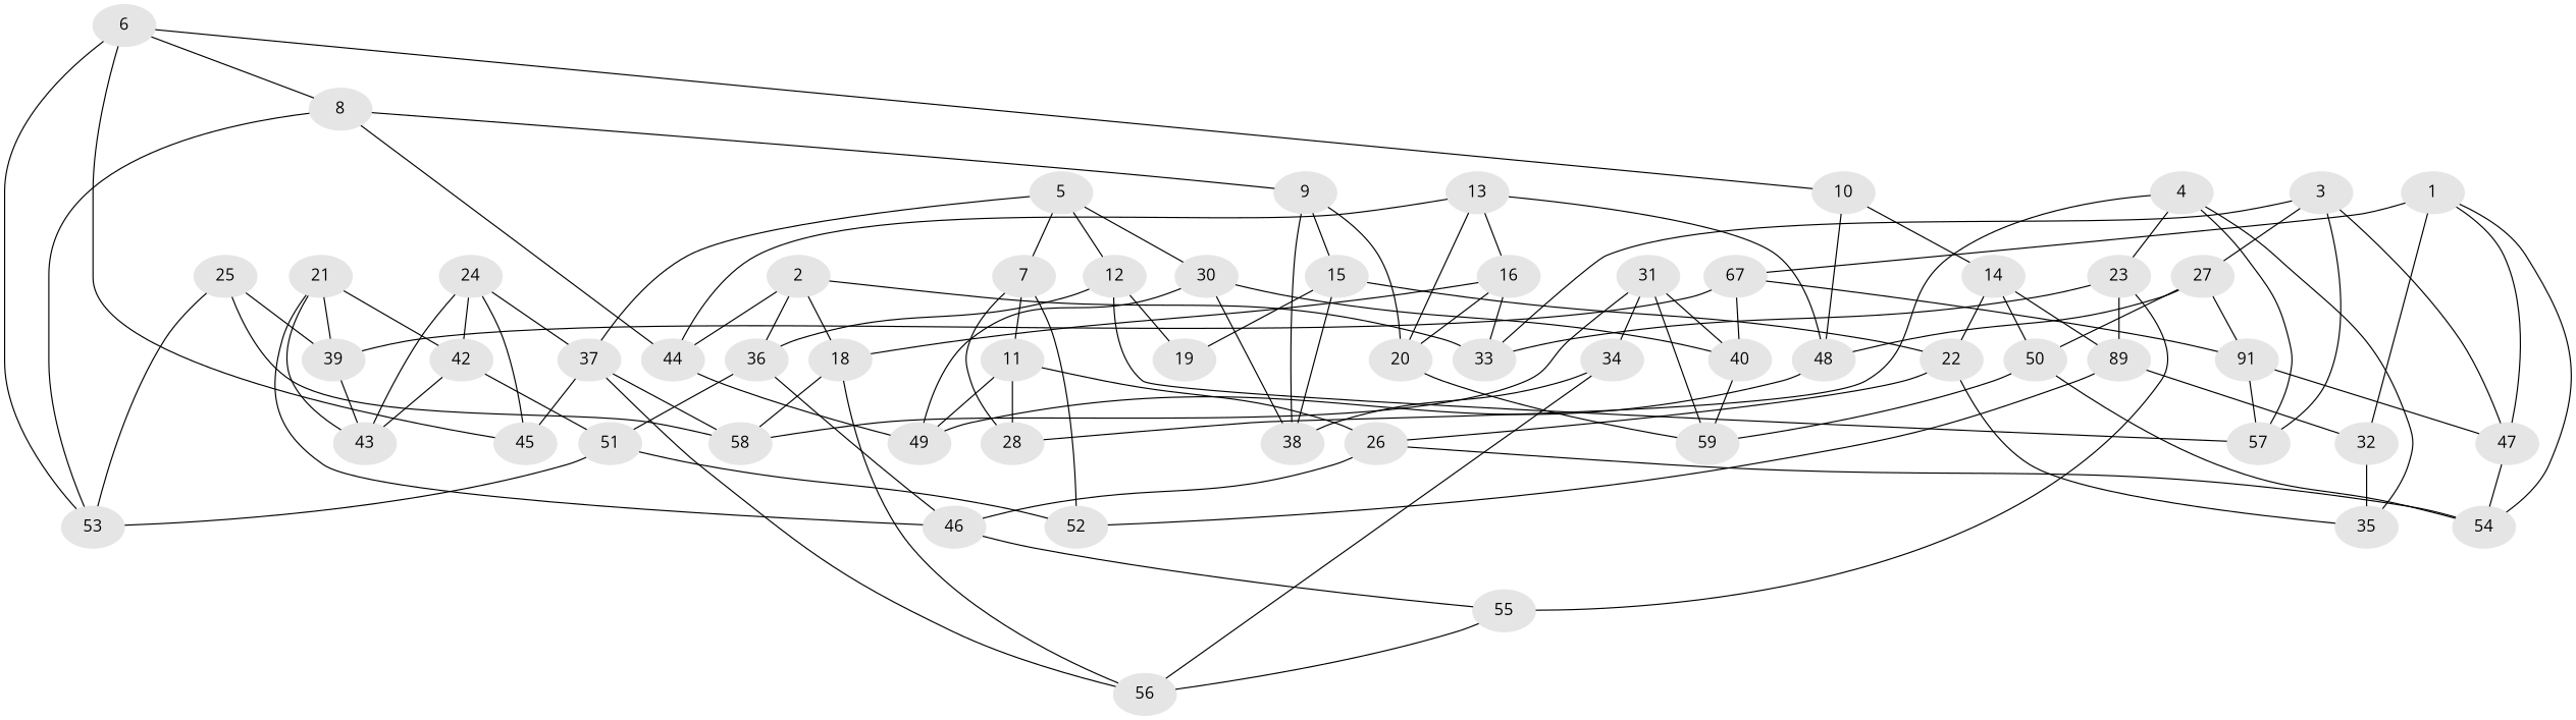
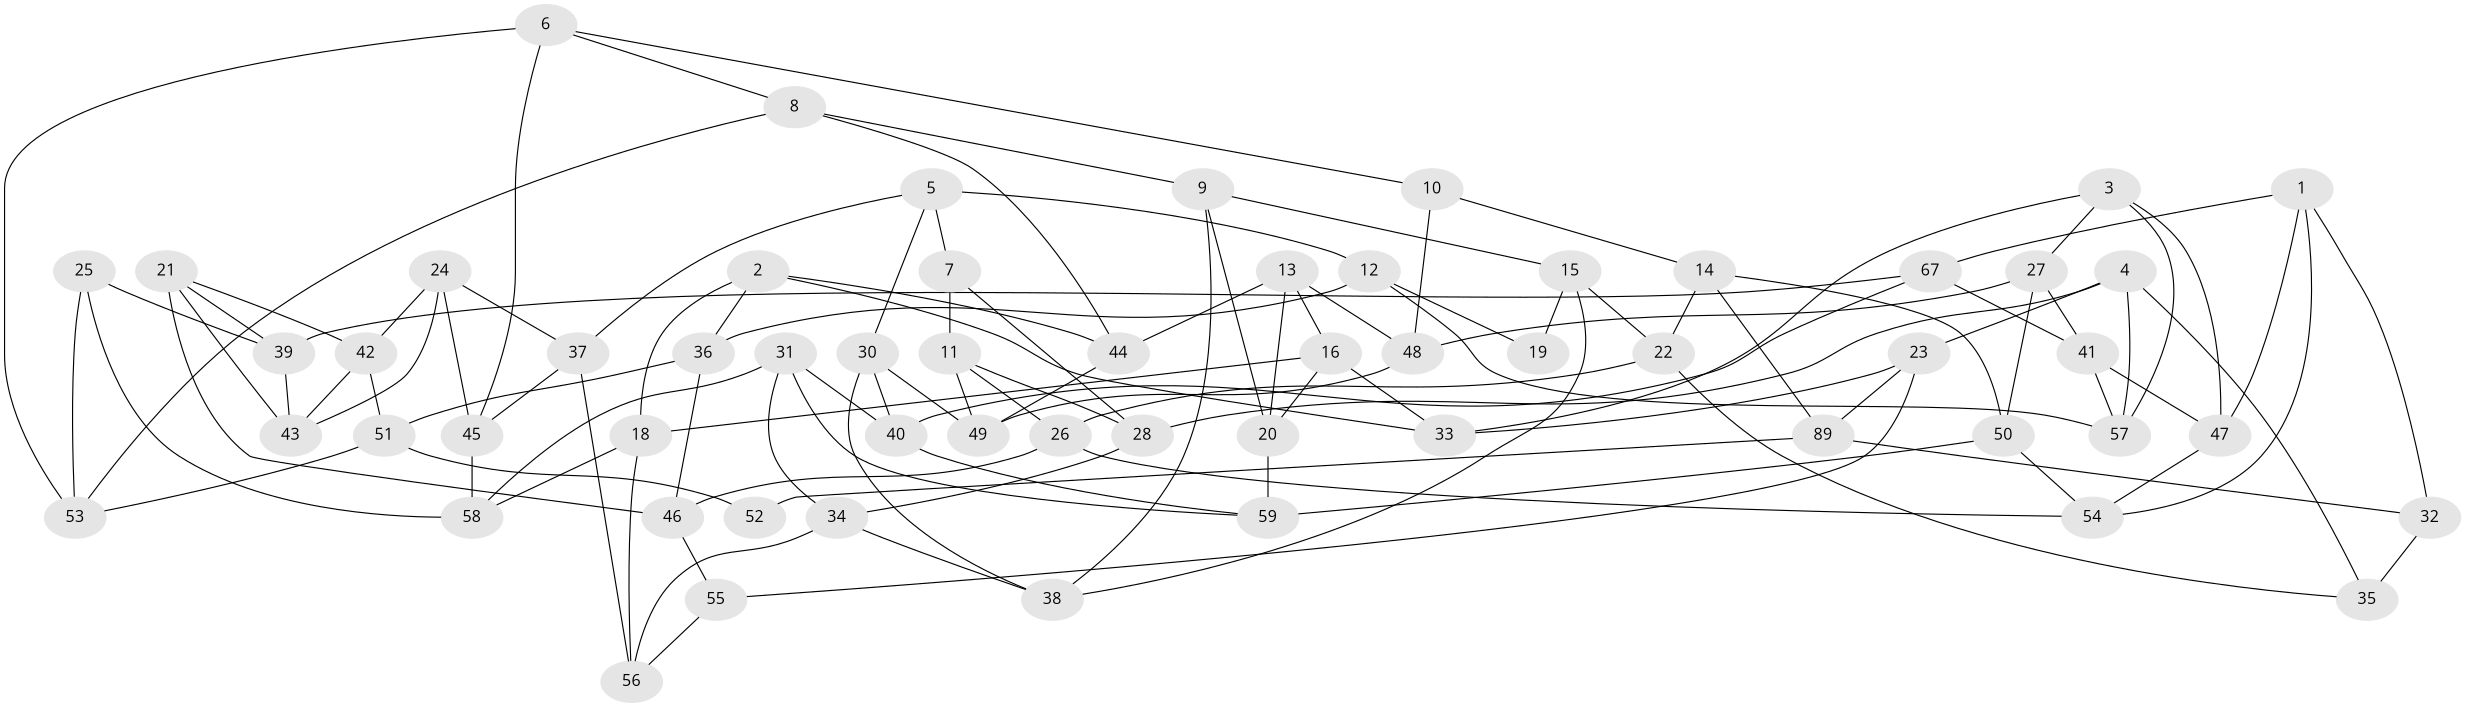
  graph {
    fontname="Open Sans"
    node [color=gray90 fontname="Open Sans" style=filled]
    edge [fontname="Open Sans"]
    n1 [label=67]
    1
    32
    47
    54
    39
    40
-   41 [label=91]
+   41
    35
    2
    18
    33
    36
    44
    56
    58
    46
    51
    49
    3
    27
    57
    48
    50
    4
    23
    28
    n28 [label=89]
    55
    34
    5
    7
    12
    30
    37
    11
    52
    19
    38
    45
    6
    8
    10
    53
    9
    14
    26
    15
    20
    22
    59
    25
    13
    16
    43
    21
    42
    24
    31
    n1 -- 39
    n1 -- 40
    n1 -- 41
    1 -- n1
    1 -- 32
    1 -- 47
    1 -- 54
    32 -- 35
    47 -- 54
    39 -- 43
    40 -- 59
    41 -- 47
    41 -- 57
    2 -- 18
    2 -- 33
    2 -- 36
    2 -- 44
    18 -- 56
    18 -- 58
    36 -- 46
    36 -- 51
    44 -- 49
    46 -- 55
    51 -- 52
    51 -- 53
    3 -- 47
    3 -- 33
    3 -- 27
    3 -- 57
    27 -- 41
    27 -- 48
    27 -- 50
    48 -- 49
    50 -- 54
    50 -- 59
    4 -- 35
    4 -- 57
    4 -- 23
    4 -- 28
    23 -- 33
    23 -- n28
    23 -- 55
+   28 -- 34
    n28 -- 32
    n28 -- 52
    55 -- 56
    34 -- 56
    34 -- 38
    5 -- 7
    5 -- 12
    5 -- 30
    5 -- 37
    7 -- 28
    7 -- 11
-   7 -- 52
    12 -- 36
    12 -- 57
    12 -- 19
    30 -- 40
    30 -- 49
    30 -- 38
    37 -- 56
    37 -- 45
    11 -- 49
    11 -- 28
    11 -- 26
-   37 -- 58
+   45 -- 58
    6 -- 45
    6 -- 8
    6 -- 10
    6 -- 53
    8 -- 44
    8 -- 53
    8 -- 9
    10 -- 48
    10 -- 14
    9 -- 38
    9 -- 15
    9 -- 20
    14 -- 50
    14 -- n28
    14 -- 22
    26 -- 54
    26 -- 46
    15 -- 19
    15 -- 38
    15 -- 22
    20 -- 59
    22 -- 35
    22 -- 26
    25 -- 39
    25 -- 58
    25 -- 53
    13 -- 44
    13 -- 48
    13 -- 20
    13 -- 16
    16 -- 18
    16 -- 33
    16 -- 20
    21 -- 39
    21 -- 46
    21 -- 43
    21 -- 42
    42 -- 51
    42 -- 43
    24 -- 37
    24 -- 45
    24 -- 43
    24 -- 42
    31 -- 40
    31 -- 58
    31 -- 34
    31 -- 59
  }
